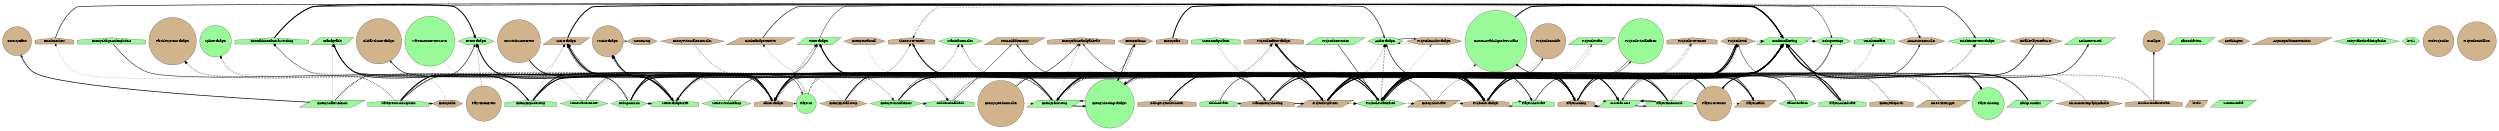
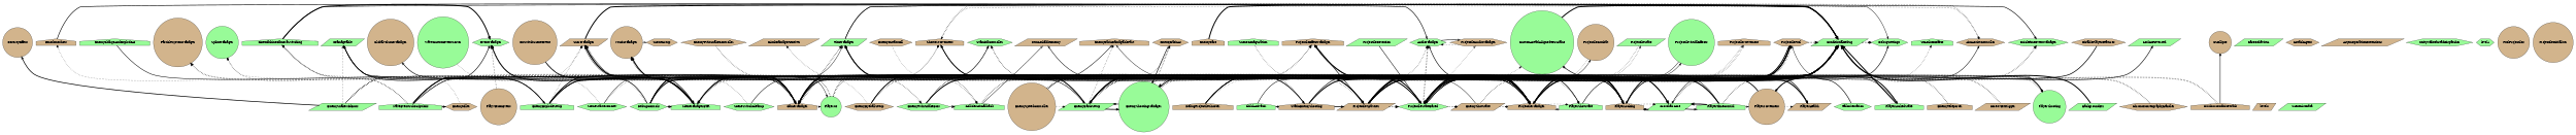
  digraph {
    compound=true
    newrank=true
    rankdir=TB
    node [fillcolor=tan shape=house style=filled]
    edge [arrowhead=normal penwidth=2.0 style=bold]
    n1 [fillcolor=palegreen label=CinemachineCameraSwitching]
    n2 [label=ProjectileAudioManager shape=hexagon]
    n3 [fillcolor=palegreen label=BaseBehaviour shape=parallelogram]
    n4 [fillcolor=palegreen label=ConditionalDebug shape=parallelogram]
    n5 [label=CSEllipse shape=circle]
    n6 [label=DestroyEffect shape=circle]
    n7 [label=EnemyBase]
    n8 [label=EnemyBasicAI shape=hexagon]
    n9 [label=EnemyBasicDamagablePart]
    n10 [label=ILimbDamageReceiver shape=parallelogram]
    n11 [label=NonLockableEnemy shape=parallelogram]
    n12 [label=FmodOneshots]
    n13 [label=IAttackAgent shape=hexagon]
    n14 [fillcolor=palegreen label=IDamageable shape=parallelogram]
    n15 [fillcolor=palegreen label=LookAtReversed shape=parallelogram]
    n16 [fillcolor=palegreen label=AudioManager shape=hexagon]
    n17 [fillcolor=palegreen label=DebugSettings shape=hexagon]
    n18 [fillcolor=palegreen label=EventManager shape=hexagon]
    n19 [label=GlobalVolumeManager shape=circle]
    n20 [label=SceneGroup shape=hexagon]
    n21 [label=ScoreManager shape=parallelogram]
    n22 [fillcolor=palegreen label=SplineManager shape=circle]
    n23 [fillcolor=palegreen label=TimeManager shape=parallelogram]
    n24 [label=MusicManager shape=circle]
    n25 [label=ParticleSystemManager shape=circle]
    n26 [label=AimAssistController shape=hexagon]
    n27 [label=ShooterMovement]
    n28 [label=ProjectileCombat shape=circle]
    n29 [label=ProjectileEffectManager]
    n30 [label=ProjectileMovement]
    n31 [label=ProjectilePool shape=hexagon]
    n32 [fillcolor=palegreen label=ProjectileState shape=parallelogram]
    n33 [fillcolor=palegreen label=ProjectileVisualEffects shape=circle]
    n34 [fillcolor=palegreen label=QuickTimeEventManager shape=hexagon]
    n35 [fillcolor=palegreen label=StaminaController shape=hexagon]
    n36 [fillcolor=palegreen label=UILockOnEffect]
    n37 [label=AsyncOperationExtensions shape=parallelogram]
    n38 [fillcolor=palegreen label=CustomAIPathAlignedToSurface shape=circle]
    n39 [fillcolor=palegreen label=UnityMainThreadDispatcher shape=hexagon]
    level0 [shape=parallelogram]
    n41 [label=GameManager]
    n42 [fillcolor=palegreen label=SceneStarterForDev shape=hexagon]
    n43 [fillcolor=palegreen label=SceneSwitchCleanup shape=hexagon]
    n44 [fillcolor=palegreen label=WaveEventSubscriptions]
    n45 [fillcolor=palegreen label=ProjectileStateBased shape=hexagon]
    n46 [fillcolor=palegreen label=ColliderHitCallback]
    n47 [fillcolor=palegreen label=EnemyBasicSetup shape=parallelogram]
    n48 [fillcolor=palegreen label=EnemyExplodeSetup]
    n49 [fillcolor=palegreen label=EnemySnakeMidBoss shape=parallelogram]
    n50 [fillcolor=palegreen label=ChildActivator]
    n51 [fillcolor=palegreen label=BackgroundFX shape=parallelogram]
    n52 [label=ChronosKoreographyHandler shape=hexagon]
    n53 [label=EnemyEyeballSetup shape=hexagon]
    n54 [fillcolor=palegreen label=EnemyShootingManager shape=circle]
    n55 [label=EnemySpeedController shape=circle]
    n56 [label=EnemyTeleporter]
    n57 [fillcolor=palegreen label=EnemyTwinSnakeBoss shape=hexagon]
    n58 [label=KoreoVFXTrigger shape=parallelogram]
    n59 [fillcolor=palegreen label=DebugControls shape=hexagon]
    n60 [fillcolor=palegreen label=SceneManagerBTR]
    n61 [label=OuroborosInfiniteTrack]
    n62 [fillcolor=palegreen label=CrosshairCore shape=parallelogram]
    n63 [fillcolor=palegreen label=PlayerShooting shape=circle]
    n64 [label=EnemyShotState shape=parallelogram]
    n65 [fillcolor=palegreen label=PlayerLockedState]
    n66 [fillcolor=palegreen label=PlayerShotState]
    n67 [label=ProjectileManager]
    n68 [label=ProjectileSpawner shape=parallelogram]
    n69 [label=StaticEnemyShooting]
    n70 [label=PlayerLocking]
    n71 [label=EnemyKiller shape=hexagon]
    n72 [label=PlayerHealth shape=parallelogram]
    n73 [fillcolor=palegreen label=PlayerTimeControl]
    n74 [label=PlayerMovement shape=circle]
    n75 [label=PlayVFXOnEvent shape=circle]
    n76 [fillcolor=palegreen label=SceneListData shape=parallelogram]
    n77 [fillcolor=palegreen label=PlayerUI shape=circle]
    n78 [label=DebugProjectileShooter]
    n79 [fillcolor=palegreen label=TailOrientation shape=hexagon]
    level1 [fillcolor=palegreen shape=hexagon]
    n81 [label=OnSwitchSceneEvent shape=circle]
    n82 [label=PoolProjectiles shape=circle]
    n83 [fillcolor=palegreen label=ProjectileDetection shape=parallelogram]
    n84 [label=ProjectileInitializer shape=circle]
    n85 [label=EnemyInstantKill shape=hexagon]
    n86 [fillcolor=palegreen label=EnemyChargeAndExplodeAI]
    n87 [label=EnemyTwinSnakeController shape=hexagon]
    n88 [fillcolor=palegreen label=WaveCustomEventSorter shape=circle]
    n89 [fillcolor=palegreen label=SceneConfiguration]
    n90 [label=DisablePlayerFeatures shape=hexagon]
    subgraph sub_1 {
      rank=same
      n1
      n2
      n3
      n4
      n5
      n6
      n7
      n8
      n9
      n10
      n11
      n12
      n13
      n14
      n15
      n16
      n17
      n18
      n19
      n20
      n21
      n22
      n23
      n24
      n25
      n26
      n27
      n28
      n29
      n30
      n31
      n32
      n33
      n34
      n35
      n36
      n37
      n38
      n39
    }
    subgraph sub_2 {
      rank=same
      level0
      n41
      n42
      n43
      n44
      n45
      n46
      n47
      n48
      n49
      n50
      n51
      n52
      n53
      n54
      n55
      n56
      n57
      n58
      n59
      n60
      n61
      n62
      n63
      n64
      n65
      n66
      n67
      n68
      n69
      n70
      n71
      n72
      n73
      n74
      n75
      n76
      n77
      n78
      n79
    }
    subgraph sub_3 {
      rank=same
      level1
      n81
      n82
      n83
      n84
      n85
      n86
      n87
      n88
      n89
      n90
    }
    n1 -> n4 [penwidth=2.5]
    n1 -> n18 [arrowhead=onormal penwidth=5.0]
    n2 -> n16 [style=dotted]
    n4 -> n17 [arrowhead=diamond penwidth=5.0 style=dotted]
    n7 -> n4 [arrowhead=onormal penwidth=5.0]
    n8 -> n47 [arrowhead=diamond penwidth=3.0 style=dotted]
    n8 -> n54 [arrowhead=diamond penwidth=3.0]
    n12 -> n16 [arrowhead=onormal penwidth=3.0]
    n16 -> n2 [arrowhead=onormal penwidth=2.5]
    n21 -> n4 [penwidth=5.0]
    n21 -> n77
    n23 -> n17
-   n10 -> n34 [penwidth=3.0]
+   n23 -> n34 [penwidth=3.0]
    n24 -> n20 [arrowhead=onormal penwidth=2.5 style=dotted]
    n26 -> n27 [penwidth=2.5 style=dotted]
    n27 -> n26 [arrowhead=diamond penwidth=3.0 style=dotted]
    n28 -> n45 [arrowhead=diamond style=dotted]
    n30 -> n45 [arrowhead=diamond style=dotted]
    n31 -> n4 [arrowhead=onormal penwidth=5.0 style=dotted]
    n31 -> n45 [arrowhead=onormal penwidth=5.0]
    n32 -> n45 [arrowhead=onormal penwidth=2.5 style=dotted]
    n33 -> n45
+   n35 -> n41 [penwidth=2.5]
    n38 -> n4 [penwidth=5.0]
    n41 -> n1 [penwidth=2.5 style=dotted]
    n41 -> n17 [arrowhead=onormal penwidth=3.0]
    n41 -> n18 [penwidth=5.0 style=dotted]
    n41 -> n21 [penwidth=5.0 style=dotted]
    n41 -> n23 [arrowhead=onormal penwidth=5.0 style=dotted]
    n41 -> n24 [arrowhead=onormal penwidth=5.0 style=dotted]
    n41 -> n27 [arrowhead=diamond penwidth=2.5 style=dotted]
    n41 -> n47 [arrowhead=onormal penwidth=2.5 style=dotted]
    n41 -> n60 [penwidth=5.0]
    n41 -> n67 [penwidth=3.0 style=dotted]
    n41 -> n70 [arrowhead=onormal penwidth=5.0 style=dotted]
    n41 -> n72 [penwidth=3.0 style=dotted]
    n41 -> n77 [penwidth=2.5 style=dotted]
    n42 -> n1 [arrowhead=diamond penwidth=2.5 style=dotted]
    n42 -> n4 [arrowhead=diamond penwidth=2.5 style=dotted]
    n42 -> n60
    n43 -> n1 [penwidth=2.5 style=dotted]
    n43 -> n4 [penwidth=2.5]
    n44 -> n1 [arrowhead=diamond style=dotted]
    n44 -> n12 [arrowhead=diamond style=dotted]
    n44 -> n18 [arrowhead=diamond penwidth=3.0]
    n44 -> n21 [arrowhead=diamond style=dotted]
    n44 -> n22 [arrowhead=diamond penwidth=2.5 style=dotted]
    n44 -> n27 [arrowhead=diamond style=dotted]
    n44 -> n60 [penwidth=5.0 style=dotted]
    n44 -> n67 [arrowhead=onormal penwidth=5.0]
    n44 -> n70 [arrowhead=onormal]
    n44 -> n71 [arrowhead=onormal penwidth=4.0]
    n45 -> n2 [arrowhead=onormal style=dotted]
    n45 -> n4 [arrowhead=diamond penwidth=5.0]
    n45 -> n16 [arrowhead=diamond penwidth=5.0 style=dotted]
    n45 -> n28
    n45 -> n29 [arrowhead=diamond penwidth=5.0]
    n45 -> n30 [arrowhead=onormal style=dotted]
    n45 -> n31 [arrowhead=diamond penwidth=4.0 style=dotted]
    n45 -> n32 [arrowhead=onormal penwidth=2.5 style=dotted]
    n45 -> n33
    n45 -> n64 [arrowhead=diamond penwidth=4.0 style=dotted]
    n45 -> n66 [arrowhead=diamond]
    n45 -> n67 [arrowhead=diamond penwidth=2.5]
    n46 -> n4 [penwidth=5.0 style=dotted]
    n46 -> n10 [penwidth=2.5 style=dotted]
    n46 -> n11 [arrowhead=onormal]
    n47 -> n4 [arrowhead=diamond penwidth=5.0 style=dotted]
    n47 -> n9 [arrowhead=diamond penwidth=2.5 style=dotted]
    n47 -> n21 [style=dotted]
    n47 -> n23 [arrowhead=diamond]
    n47 -> n29 [penwidth=5.0 style=dotted]
    n47 -> n41 [penwidth=5.0]
    n47 -> n45
    n47 -> n54 [penwidth=4.0]
    n47 -> n67 [arrowhead=onormal penwidth=3.0]
    n47 -> n68 [penwidth=4.0]
    n48 -> n4 [penwidth=5.0]
    n48 -> n14 [penwidth=3.0]
    n48 -> n16 [arrowhead=onormal penwidth=3.0 style=dotted]
    n48 -> n21 [arrowhead=diamond style=dotted]
    n48 -> n23
    n48 -> n25 [penwidth=5.0 style=dotted]
    n48 -> n41 [penwidth=4.5]
    n49 -> n6 [arrowhead=onormal penwidth=3.5]
    n49 -> n14 [arrowhead=onormal style=dotted]
    n49 -> n46 [arrowhead=diamond penwidth=4.0 style=dotted]
    n49 -> n60 [arrowhead=diamond penwidth=3.0 style=dotted]
    n49 -> n67 [arrowhead=diamond penwidth=3.5 style=dotted]
    n49 -> n68 [arrowhead=diamond style=dotted]
    n50 -> n4 [arrowhead=diamond penwidth=2.5]
    n50 -> n69 [arrowhead=diamond penwidth=2.5]
    n51 -> n4 [penwidth=5.0]
    n52 -> n4 [arrowhead=diamond penwidth=5.0 style=dotted]
    n53 -> n4 [arrowhead=diamond penwidth=5.0 style=dotted]
    n53 -> n14 [arrowhead=onormal style=dotted]
    n53 -> n67 [arrowhead=onormal penwidth=3.0]
    n53 -> n68 [arrowhead=diamond penwidth=3.0]
    n54 -> n4 [arrowhead=onormal penwidth=5.0 style=dotted]
    n54 -> n8 [penwidth=4.0 style=dotted]
    n54 -> n47 [penwidth=3.0]
    n54 -> n69 [penwidth=4.0]
    n55 -> n4 [penwidth=4.0 style=dotted]
    n55 -> n9 [arrowhead=onormal penwidth=2.5]
    n55 -> n38 [style=dotted]
    n55 -> n47 [arrowhead=diamond style=dotted]
    n56 -> n4 [arrowhead=onormal penwidth=5.0 style=dotted]
    n57 -> n4 [arrowhead=onormal penwidth=5.0]
    n57 -> n46 [arrowhead=onormal penwidth=4.5 style=dotted]
    n57 -> n67 [penwidth=3.5 style=dotted]
    n57 -> n68 [arrowhead=diamond style=dotted]
    n57 -> n70 [style=dotted]
    n58 -> n4 [arrowhead=onormal penwidth=5.0 style=dotted]
    n59 -> n4 [arrowhead=onormal penwidth=5.0]
    n59 -> n14 [arrowhead=diamond penwidth=3.0]
    n59 -> n21 [penwidth=5.0 style=dotted]
    n59 -> n41 [penwidth=2.5]
    n59 -> n45 [arrowhead=onormal penwidth=2.5 style=dotted]
    n59 -> n60 [arrowhead=onormal penwidth=4.5]
    n59 -> n67 [arrowhead=diamond penwidth=4.0]
    n59 -> n72 [arrowhead=onormal penwidth=4.0 style=dotted]
    n60 -> n4 [penwidth=5.0 style=dotted]
    n60 -> n18 [arrowhead=onormal penwidth=4.0]
    n60 -> n19 [arrowhead=onormal penwidth=3.0]
    n60 -> n21 [arrowhead=diamond penwidth=4.0 style=dotted]
    n60 -> n22 [style=dotted]
    n60 -> n24 [arrowhead=onormal penwidth=5.0]
    n60 -> n41 [arrowhead=onormal penwidth=4.0 style=dotted]
    n61 -> n4 [arrowhead=onormal penwidth=5.0 style=dotted]
    n61 -> n5 [arrowhead=diamond penwidth=2.5]
    n62 -> n4 [penwidth=5.0 style=dotted]
    n62 -> n63 [arrowhead=diamond penwidth=3.5 style=dotted]
    n62 -> n70 [arrowhead=diamond penwidth=5.0]
    n62 -> n73 [arrowhead=onormal penwidth=3.5]
    n63 -> n4 [penwidth=2.5 style=dotted]
    n63 -> n62 [arrowhead=diamond]
    n63 -> n67 [arrowhead=onormal]
    n63 -> n68 [arrowhead=onormal penwidth=4.0 style=dotted]
    n63 -> n70 [arrowhead=onormal style=dotted]
    n64 -> n4 [arrowhead=diamond penwidth=2.5 style=dotted]
    n64 -> n14 [arrowhead=onormal]
    n64 -> n30 [arrowhead=onormal style=dotted]
    n64 -> n67 [arrowhead=diamond penwidth=3.0 style=dotted]
    n65 -> n4 [arrowhead=onormal penwidth=5.0]
    n65 -> n31 [arrowhead=onormal]
    n65 -> n67 [penwidth=2.5]
    n66 -> n4 [penwidth=2.5]
    n66 -> n14 [penwidth=2.5 style=dotted]
    n66 -> n31 [style=dotted]
    n66 -> n41 [style=dotted]
    n66 -> n67 [arrowhead=onormal penwidth=3.0]
    n67 -> n4 [arrowhead=diamond penwidth=5.0]
    n67 -> n16 [arrowhead=onormal penwidth=3.0]
    n67 -> n18 [arrowhead=diamond penwidth=5.0 style=dotted]
    n67 -> n23 [penwidth=4.0 style=dotted]
    n67 -> n29 [penwidth=2.5]
    n67 -> n31 [arrowhead=onormal penwidth=4.5]
    n67 -> n41 [penwidth=5.0]
    n67 -> n45 [arrowhead=onormal penwidth=5.0]
    n67 -> n47 [arrowhead=onormal]
    n67 -> n60 [arrowhead=onormal]
    n67 -> n66 [arrowhead=diamond style=dotted]
    n67 -> n68 [arrowhead=onormal penwidth=2.5]
    n67 -> n70 [style=dotted]
    n68 -> n4 [arrowhead=diamond penwidth=5.0]
    n68 -> n29 [arrowhead=diamond penwidth=3.0]
    n68 -> n31 [arrowhead=diamond penwidth=5.0]
    n68 -> n45 [penwidth=5.0 style=dotted]
    n68 -> n62 [penwidth=5.0]
    n68 -> n66 [arrowhead=diamond]
    n68 -> n67 [arrowhead=diamond penwidth=5.0]
    n69 -> n4 [arrowhead=diamond penwidth=5.0]
    n69 -> n54 [arrowhead=onormal penwidth=5.0 style=dotted]
    n69 -> n67 [arrowhead=diamond penwidth=3.0]
    n69 -> n68 [penwidth=4.0]
    n70 -> n9 [arrowhead=onormal]
    n70 -> n11 [arrowhead=onormal penwidth=2.5]
    n70 -> n26 [penwidth=2.5]
    n70 -> n27 [penwidth=2.5]
    n70 -> n31 [arrowhead=onormal]
    n70 -> n35 [arrowhead=onormal penwidth=2.5 style=dotted]
    n70 -> n36 [penwidth=2.5 style=dotted]
    n70 -> n45 [arrowhead=diamond penwidth=5.0]
    n70 -> n47 [arrowhead=onormal penwidth=4.0 style=dotted]
    n70 -> n62 [arrowhead=diamond penwidth=2.5 style=dotted]
    n70 -> n65 [arrowhead=onormal penwidth=3.5]
    n70 -> n67 [arrowhead=onormal penwidth=4.0]
    n71 -> n14 [arrowhead=onormal style=dotted]
    n72 -> n21 [arrowhead=onormal penwidth=5.0]
    n72 -> n41
    n73 -> n23 [arrowhead=diamond penwidth=5.0]
    n73 -> n24 [arrowhead=diamond penwidth=5.0 style=dotted]
    n73 -> n34 [arrowhead=onormal penwidth=5.0 style=dotted]
    n73 -> n45 [arrowhead=onormal style=dotted]
    n73 -> n62 [penwidth=5.0]
    n73 -> n70 [arrowhead=diamond]
    n73 -> n74
    n74 -> n15 [penwidth=3.0]
    n74 -> n27 [penwidth=4.0]
    n74 -> n35 [arrowhead=onormal penwidth=3.0 style=dotted]
    n74 -> n72 [style=dotted]
    n75 -> n18 [penwidth=3.0 style=dotted]
    n77 -> n21 [arrowhead=onormal penwidth=5.0 style=dotted]
    n77 -> n35 [penwidth=4.0 style=dotted]
    n77 -> n70 [penwidth=3.0 style=dotted]
    n77 -> n72 [arrowhead=diamond style=dotted]
    n78 -> n31 [arrowhead=diamond style=dotted]
    n78 -> n45 [arrowhead=onormal penwidth=4.0]
    n78 -> n62 [penwidth=2.5]
    n78 -> n63 [arrowhead=diamond penwidth=2.5 style=dotted]
    n78 -> n67
    n78 -> n70 [arrowhead=onormal penwidth=2.5 style=dotted]
    n79 -> n38 [arrowhead=diamond penwidth=3.0]
    n81 -> n41 [arrowhead=onormal]
    n81 -> n60 [penwidth=3.0]
    n83 -> n45 [arrowhead=diamond penwidth=2.5]
    n85 -> n47 [arrowhead=onormal style=dotted]
    n86 -> n48 [penwidth=2.5]
    n87 -> n57 [arrowhead=onormal penwidth=4.0 style=dotted]
    n88 -> n60 [arrowhead=onormal style=dotted]
    n89 -> n68 [penwidth=3.0 style=dotted]
    n90 -> n74 [arrowhead=diamond penwidth=3.5]
  }
